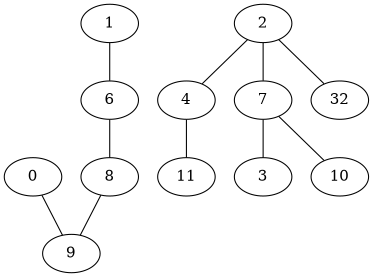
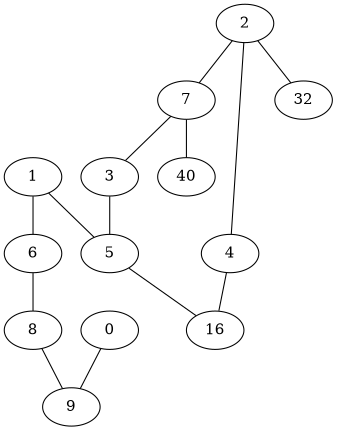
  graph {
    node [type=corner y=212]
    edge [angle0=.28 frequency=1 type0=line]
    0 [x=258 y=356]
    9 [x=53 y=345]
    3 [x=250 y=276]
-   11 [type=intersection x=335 y=268]
+   5 [type=intersection x=263 y=247]
+   11 [type=intersection x=335 y=268 label=16]
    1 [x=264 y=244]
    6 [x=254 y=165]
    8 [x=49 y=153]
    2 [type=intersection x=460 y=309]
    4 [x=365 y=294]
    7 [x=453]
    n12 [label=32 type=endpoint x=523 y=327]
-   10 [x=358]
+   10 [x=358 label=40]
    0 -- 9 [angle0=.05]
+   3 -- 5 [angle0=-1.15]
+   5 -- 11
+   1 -- 5 [angle0=-1.25]
    1 -- 6 [angle0=1.44]
    6 -- 8 [angle0=.06]
    8 -- 9 [angle0=1.55]
    2 -- 4 [angle0=.16]
    2 -- 7 [angle0=1.50]
    2 -- n12
    4 -- 11 [angle0=.71]
    7 -- 3 [angle0=1.47]
    7 -- 10 [angle0=.00]
  }
